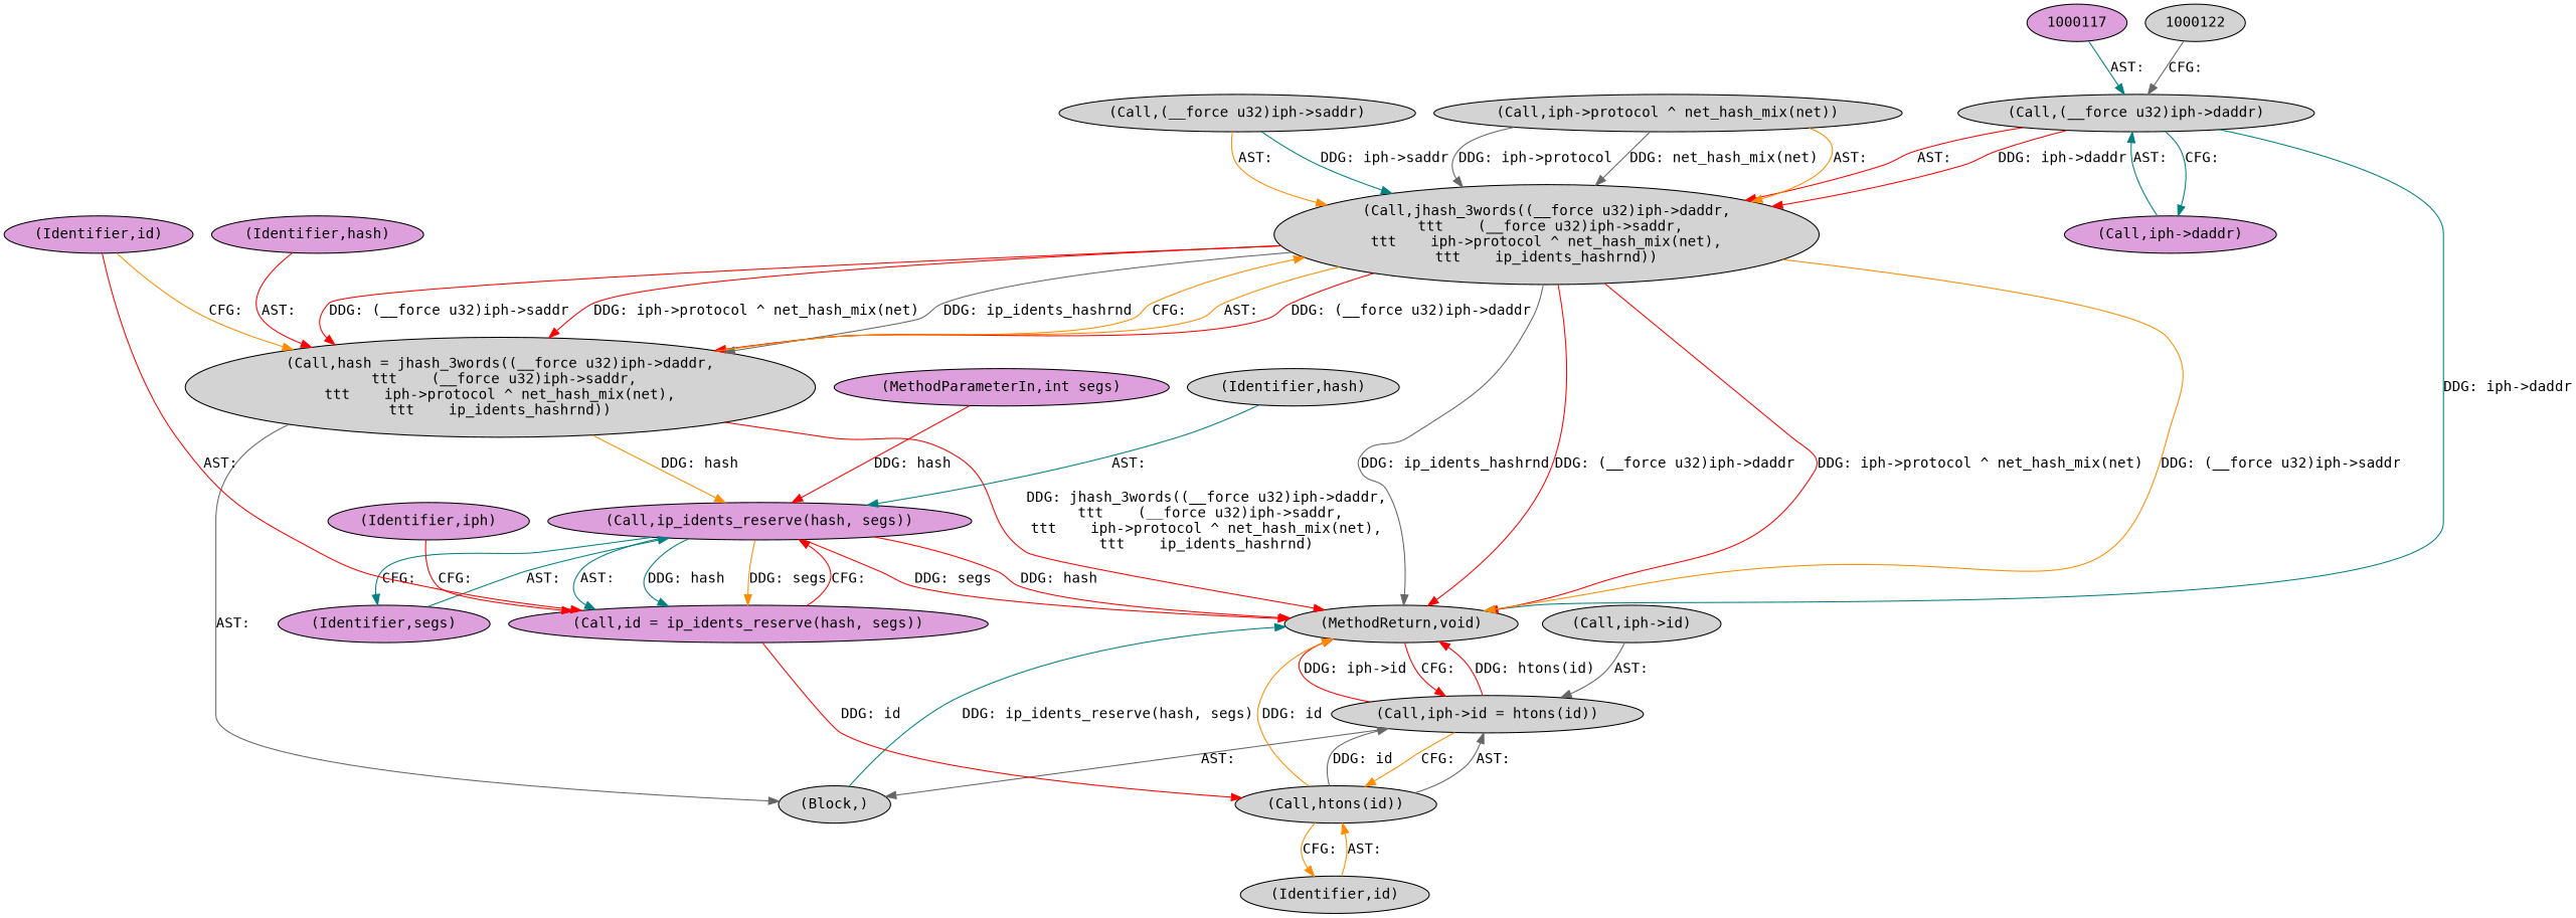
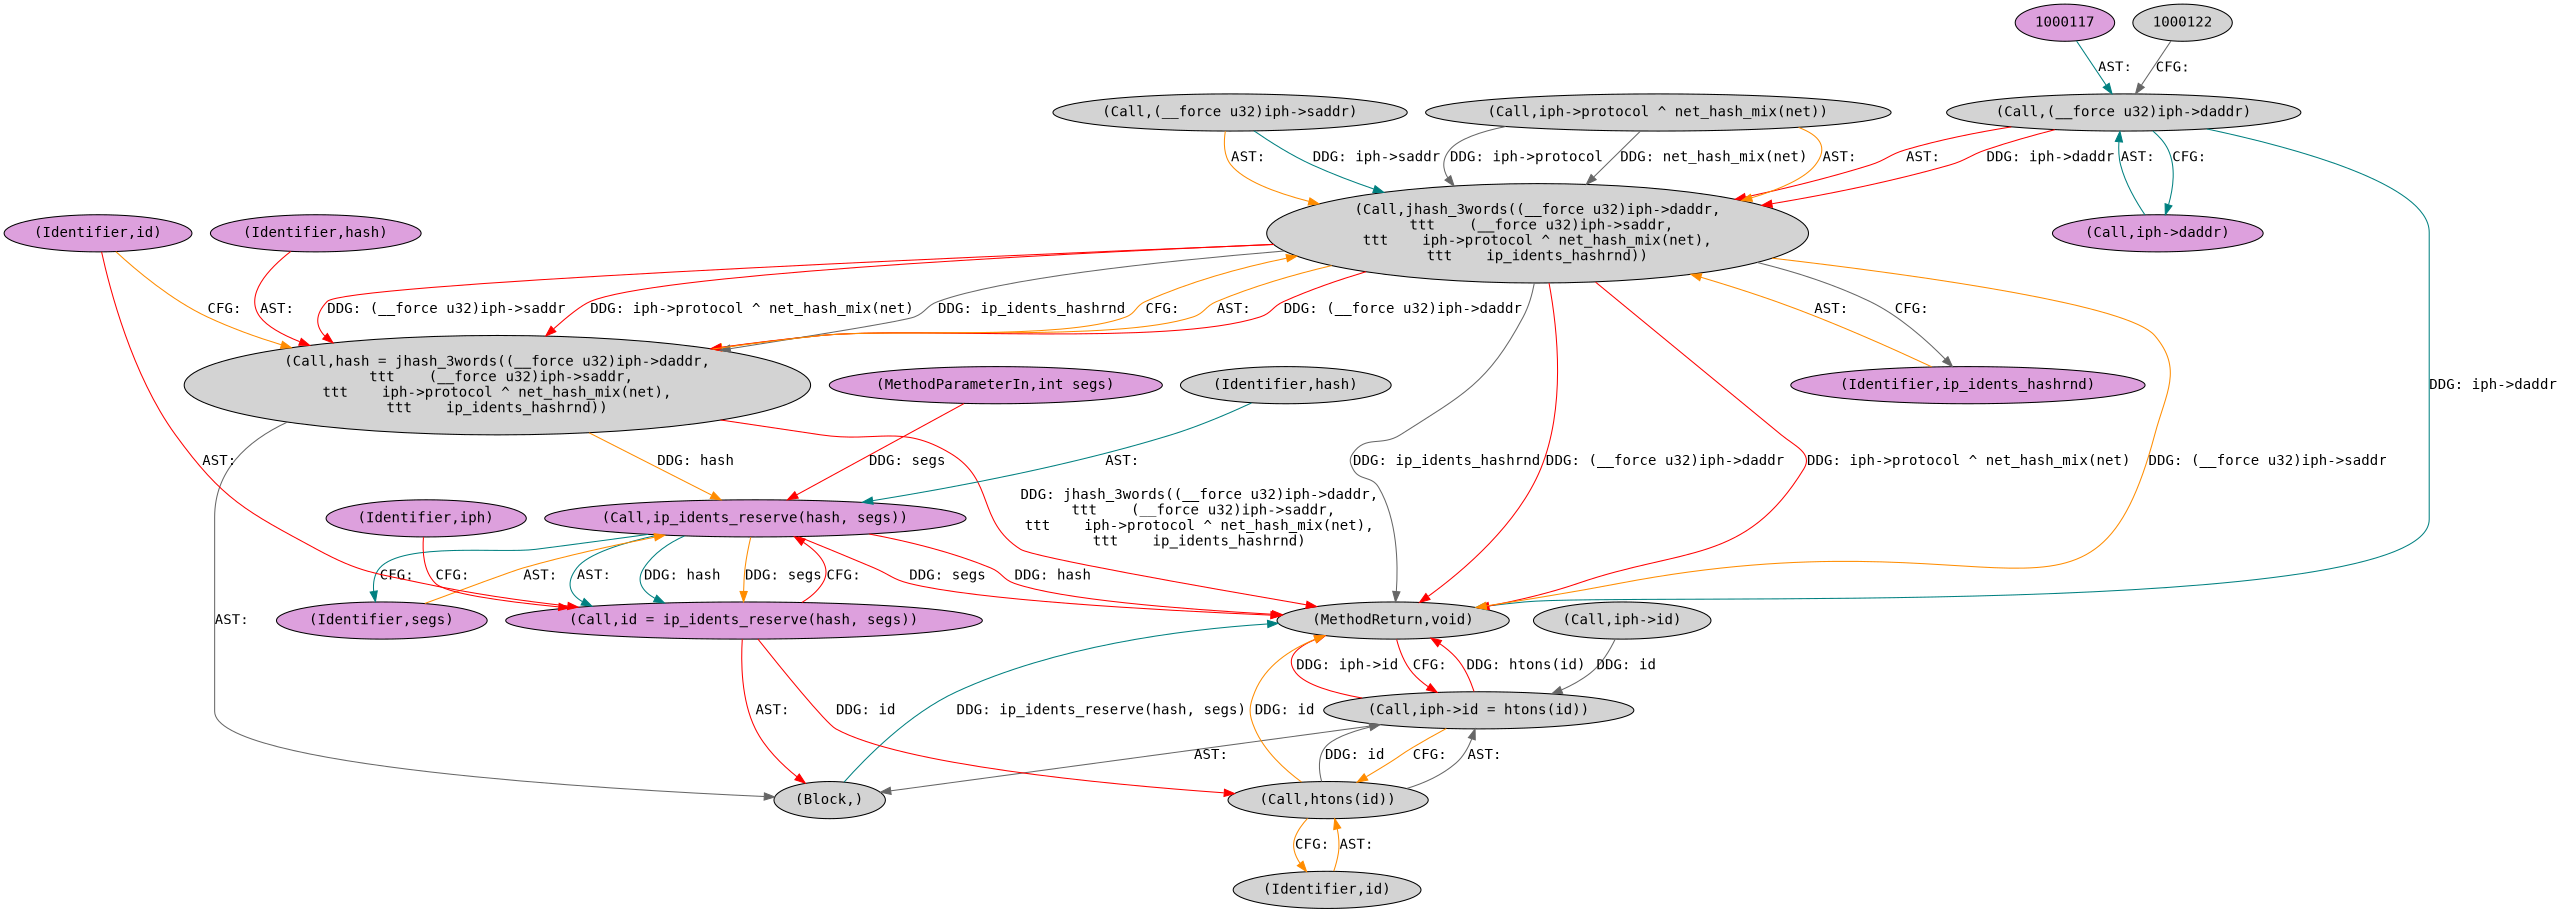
  digraph {
    fontname="DejaVu Sans Mono"
    node [fillcolor=lightgrey fontname="DejaVu Sans Mono" style=filled]
    edge [color=red fontname="DejaVu Sans Mono"]
    n1 [label="(Call,(__force u32)iph->daddr)"]
    n2 [label="(Call,jhash_3words((__force u32)iph->daddr,\n \t\t\t    (__force u32)iph->saddr,\n\t\t\t    iph->protocol ^ net_hash_mix(net),\n\t\t\t    ip_idents_hashrnd))"]
    n3 [fillcolor=plum label="(Call,iph->daddr)"]
    n4 [label="(MethodReturn,void)"]
    n5 [label="(Call,hash = jhash_3words((__force u32)iph->daddr,\n \t\t\t    (__force u32)iph->saddr,\n\t\t\t    iph->protocol ^ net_hash_mix(net),\n\t\t\t    ip_idents_hashrnd))"]
+   n6 [fillcolor=plum label="(Identifier,ip_idents_hashrnd)"]
    n7 [label="(Call,iph->id = htons(id))"]
    n8 [fillcolor=plum label="(Call,ip_idents_reserve(hash, segs))"]
    n9 [label="(Block,)"]
    n10 [fillcolor=plum label="(Call,id = ip_idents_reserve(hash, segs))"]
    n11 [fillcolor=plum label="(Identifier,segs)"]
    n12 [label="(Call,htons(id))"]
    n13 [label="(Identifier,id)"]
    n14 [label="(Call,(__force u32)iph->saddr)"]
    n15 [label="(Call,iph->protocol ^ net_hash_mix(net))"]
    n16 [fillcolor=plum label="(Identifier,hash)"]
    n17 [fillcolor=plum label="(MethodParameterIn,int segs)"]
    n18 [fillcolor=plum label="(Identifier,iph)"]
    n19 [label="(Identifier,hash)"]
    n20 [label="(Call,iph->id)"]
    n21 [fillcolor=plum label="(Identifier,id)"]
    1000117 [fillcolor=plum]
    1000122
    n1 -> n2 [label="AST: "]
    n1 -> n2 [label="DDG: iph->daddr"]
    n1 -> n3 [color=teal label="CFG: "]
    n1 -> n4 [color=teal label="DDG: iph->daddr"]
    n2 -> n4 [label="DDG: iph->protocol ^ net_hash_mix(net)"]
    n2 -> n4 [color=gray40 label="DDG: ip_idents_hashrnd"]
    n2 -> n4 [color=darkorange label="DDG: (__force u32)iph->saddr"]
    n2 -> n4 [label="DDG: (__force u32)iph->daddr"]
    n2 -> n5 [color=darkorange label="AST: "]
    n2 -> n5 [label="DDG: (__force u32)iph->daddr"]
    n2 -> n5 [label="DDG: (__force u32)iph->saddr"]
    n2 -> n5 [label="DDG: iph->protocol ^ net_hash_mix(net)"]
    n2 -> n5 [color=gray40 label="DDG: ip_idents_hashrnd"]
+   n2 -> n6 [color=gray40 label="CFG: "]
    n3 -> n1 [color=teal label="AST: "]
    n4 -> n7 [label="CFG: "]
    n5 -> n2 [color=darkorange label="CFG: "]
    n5 -> n4 [label="DDG: jhash_3words((__force u32)iph->daddr,\n \t\t\t    (__force u32)iph->saddr,\n\t\t\t    iph->protocol ^ net_hash_mix(net),\n\t\t\t    ip_idents_hashrnd)"]
    n5 -> n8 [color=darkorange label="DDG: hash"]
    n5 -> n9 [color=gray40 label="AST: "]
+   n6 -> n2 [color=darkorange label="AST: "]
    n7 -> n4 [label="DDG: htons(id)"]
    n7 -> n4 [label="DDG: iph->id"]
    n7 -> n9 [color=gray40 label="AST: "]
    n7 -> n12 [color=darkorange label="CFG: "]
    n8 -> n4 [label="DDG: hash"]
    n8 -> n4 [label="DDG: segs"]
    n8 -> n10 [color=teal label="AST: "]
    n8 -> n10 [color=teal label="DDG: hash"]
    n8 -> n10 [color=darkorange label="DDG: segs"]
    n8 -> n11 [color=teal label="CFG: "]
    n9 -> n4 [color=teal label="DDG: ip_idents_reserve(hash, segs)"]
    n10 -> n8 [label="CFG: "]
+   n10 -> n9 [label="AST: "]
    n10 -> n12 [label="DDG: id"]
-   n11 -> n8 [color=teal label="AST: "]
+   n11 -> n8 [color=darkorange label="AST: "]
    n12 -> n4 [color=darkorange label="DDG: id"]
    n12 -> n7 [color=gray40 label="AST: "]
    n12 -> n7 [color=gray40 label="DDG: id"]
    n12 -> n13 [color=darkorange label="CFG: "]
    n13 -> n12 [color=darkorange label="AST: "]
    n14 -> n2 [color=darkorange label="AST: "]
    n14 -> n2 [color=teal label="DDG: iph->saddr"]
    n15 -> n2 [color=darkorange label="AST: "]
    n15 -> n2 [color=gray40 label="DDG: iph->protocol"]
    n15 -> n2 [color=gray40 label="DDG: net_hash_mix(net)"]
    n16 -> n5 [label="AST: "]
-   n17 -> n8 [label="DDG: hash"]
+   n17 -> n8 [label="DDG: segs"]
    n18 -> n10 [label="CFG: "]
    n19 -> n8 [color=teal label="AST: "]
-   n20 -> n7 [color=gray40 label="AST: "]
+   n20 -> n7 [color=gray40 label="DDG: id"]
    n21 -> n5 [color=darkorange label="CFG: "]
    n21 -> n10 [label="AST: "]
    1000117 -> n1 [color=teal label="AST: "]
    1000122 -> n1 [color=gray40 label="CFG: "]
  }
